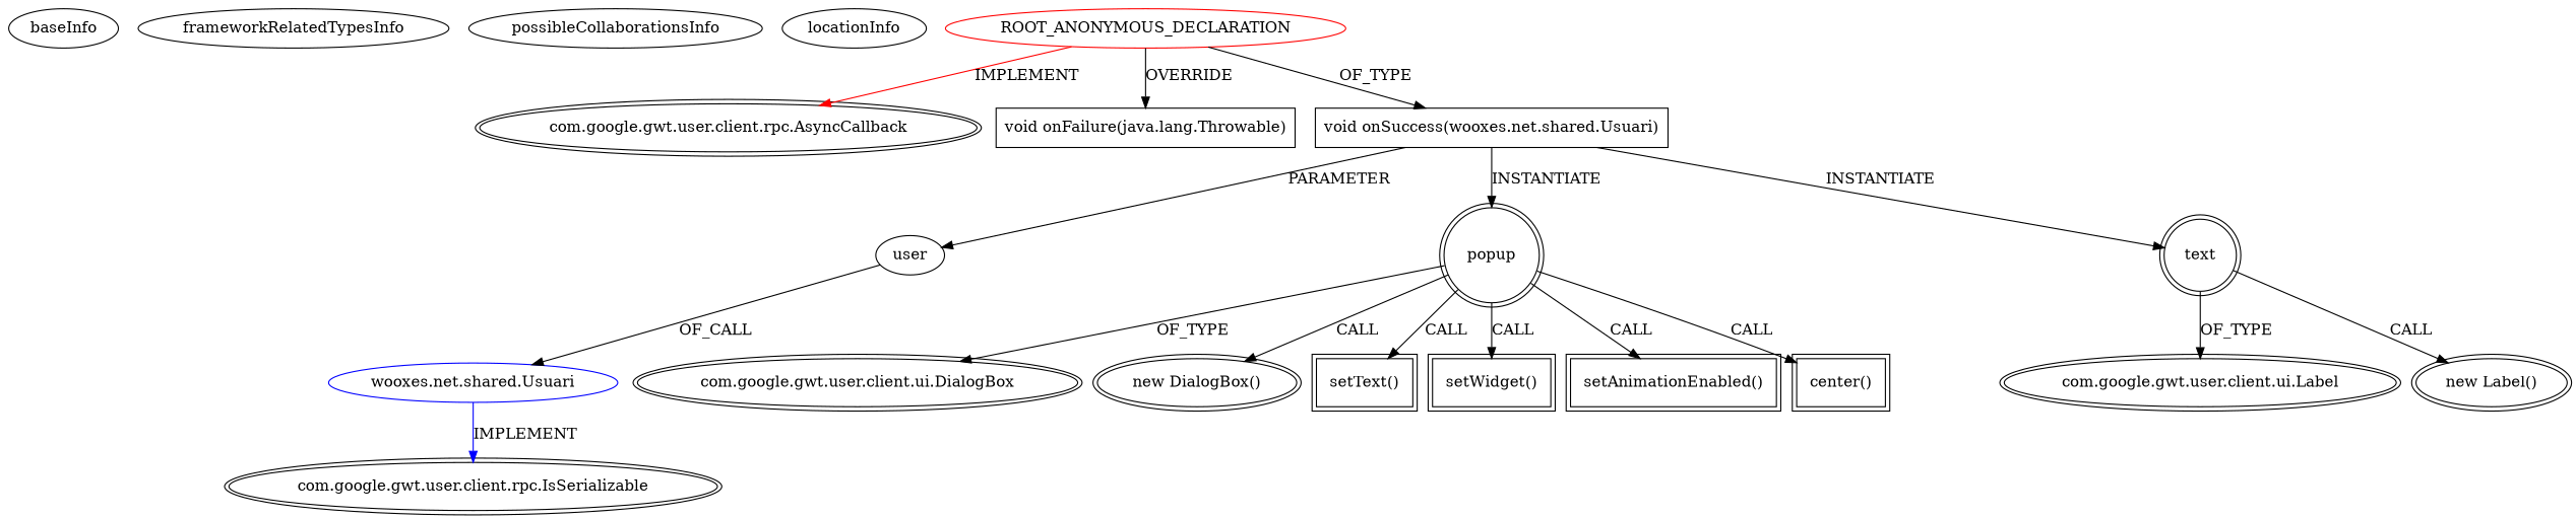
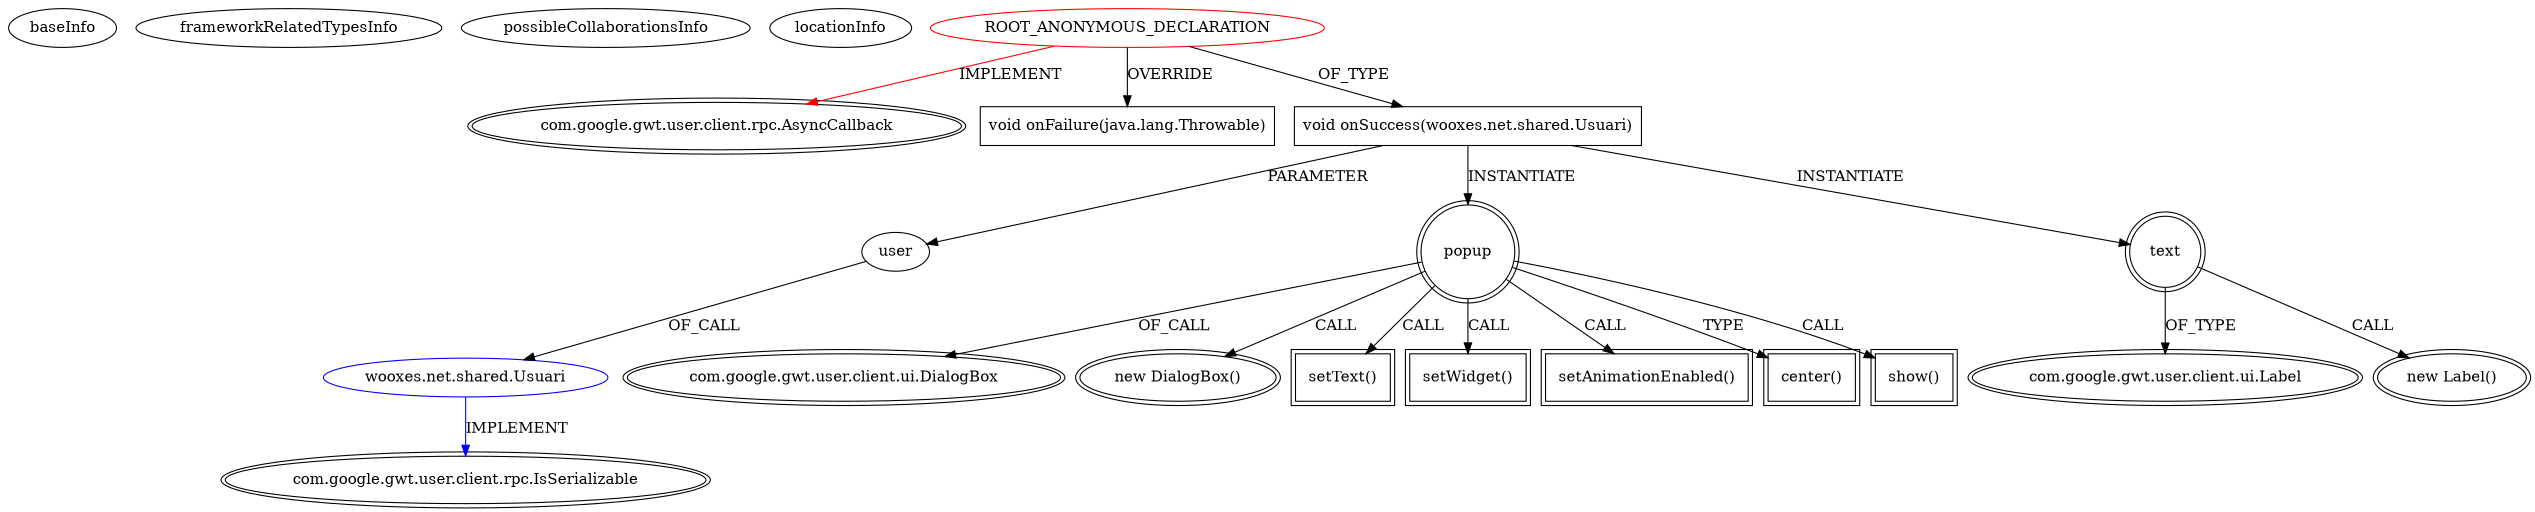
  digraph {
    node [isFrameworkType=true vertexType=INSIDE_CALL peripheries=2]
    baseInfo [category=extension_graph graphId=4651 isAnonymous=true possibleRelation=true isFrameworkType="" vertexType="" peripheries=""]
    frameworkRelatedTypesInfo [0="com.google.gwt.user.client.rpc.AsyncCallback" isFrameworkType="" vertexType="" peripheries=""]
    possibleCollaborationsInfo [0="4651~OVERRIDING_METHOD_DECLARATION-PARAMETER_DECLARATION-~com.google.gwt.user.client.rpc.AsyncCallback ~com.google.gwt.user.client.rpc.IsSerializable ~true~false" isFrameworkType="" vertexType="" peripheries=""]
    locationInfo [contextSignature="void sendLogin(com.google.gwt.user.client.ui.TextBox,com.google.gwt.user.client.ui.PasswordTextBox)" filePath="/woox-serverapp/serverapp-master/src/wooxes/net/client/Serverapp.java" graphId=4651 projectName="woox-serverapp" isFrameworkType="" vertexType="" peripheries=""]
    n5 [color=red isFrameworkType=false label=ROOT_ANONYMOUS_DECLARATION vertexType=ROOT_ANONYMOUS_DECLARATION peripheries=""]
    n6 [label="com.google.gwt.user.client.rpc.AsyncCallback" vertexType=FRAMEWORK_INTERFACE_TYPE]
    n7 [isFrameworkType=false label="void onFailure(java.lang.Throwable)" shape=box vertexType=OVERRIDING_METHOD_DECLARATION peripheries=""]
    n8 [isFrameworkType=false label="void onSuccess(wooxes.net.shared.Usuari)" shape=box vertexType=OVERRIDING_METHOD_DECLARATION peripheries=""]
    n9 [isFrameworkType=false label=user vertexType=PARAMETER_DECLARATION peripheries=""]
    n10 [label=popup shape=circle vertexType=VARIABLE_EXPRESION]
    n11 [label=text shape=circle vertexType=VARIABLE_EXPRESION]
    n12 [color=blue isFrameworkType=false label="wooxes.net.shared.Usuari" vertexType=REFERENCE_CLIENT_CLASS_DECLARATION peripheries=""]
    n13 [label="com.google.gwt.user.client.ui.DialogBox" vertexType=FRAMEWORK_CLASS_TYPE]
    n14 [label="new DialogBox()" vertexType=CONSTRUCTOR_CALL]
    n15 [label="setText()" shape=box]
    n16 [label="setWidget()" shape=box]
    n17 [label="setAnimationEnabled()" shape=box]
    n18 [label="center()" shape=box]
+   n19 [label="show()" shape=box]
    n20 [label="com.google.gwt.user.client.ui.Label" vertexType=FRAMEWORK_CLASS_TYPE]
    n21 [label="new Label()" vertexType=CONSTRUCTOR_CALL]
    n22 [label="com.google.gwt.user.client.rpc.IsSerializable" vertexType=FRAMEWORK_INTERFACE_TYPE]
    n5 -> n6 [color=red label=IMPLEMENT]
    n5 -> n7 [label=OVERRIDE]
    n5 -> n8 [label=OF_TYPE]
    n8 -> n9 [label=PARAMETER]
    n8 -> n10 [label=INSTANTIATE]
    n8 -> n11 [label=INSTANTIATE]
    n9 -> n12 [label=OF_CALL]
-   n10 -> n13 [label=OF_TYPE]
+   n10 -> n13 [label=OF_CALL]
    n10 -> n14 [label=CALL]
    n10 -> n15 [label=CALL]
    n10 -> n16 [label=CALL]
    n10 -> n17 [label=CALL]
-   n10 -> n18 [label=CALL]
+   n10 -> n18 [label=TYPE]
+   n10 -> n19 [label=CALL]
    n11 -> n20 [label=OF_TYPE]
    n11 -> n21 [label=CALL]
    n12 -> n22 [color=blue label=IMPLEMENT]
  }
